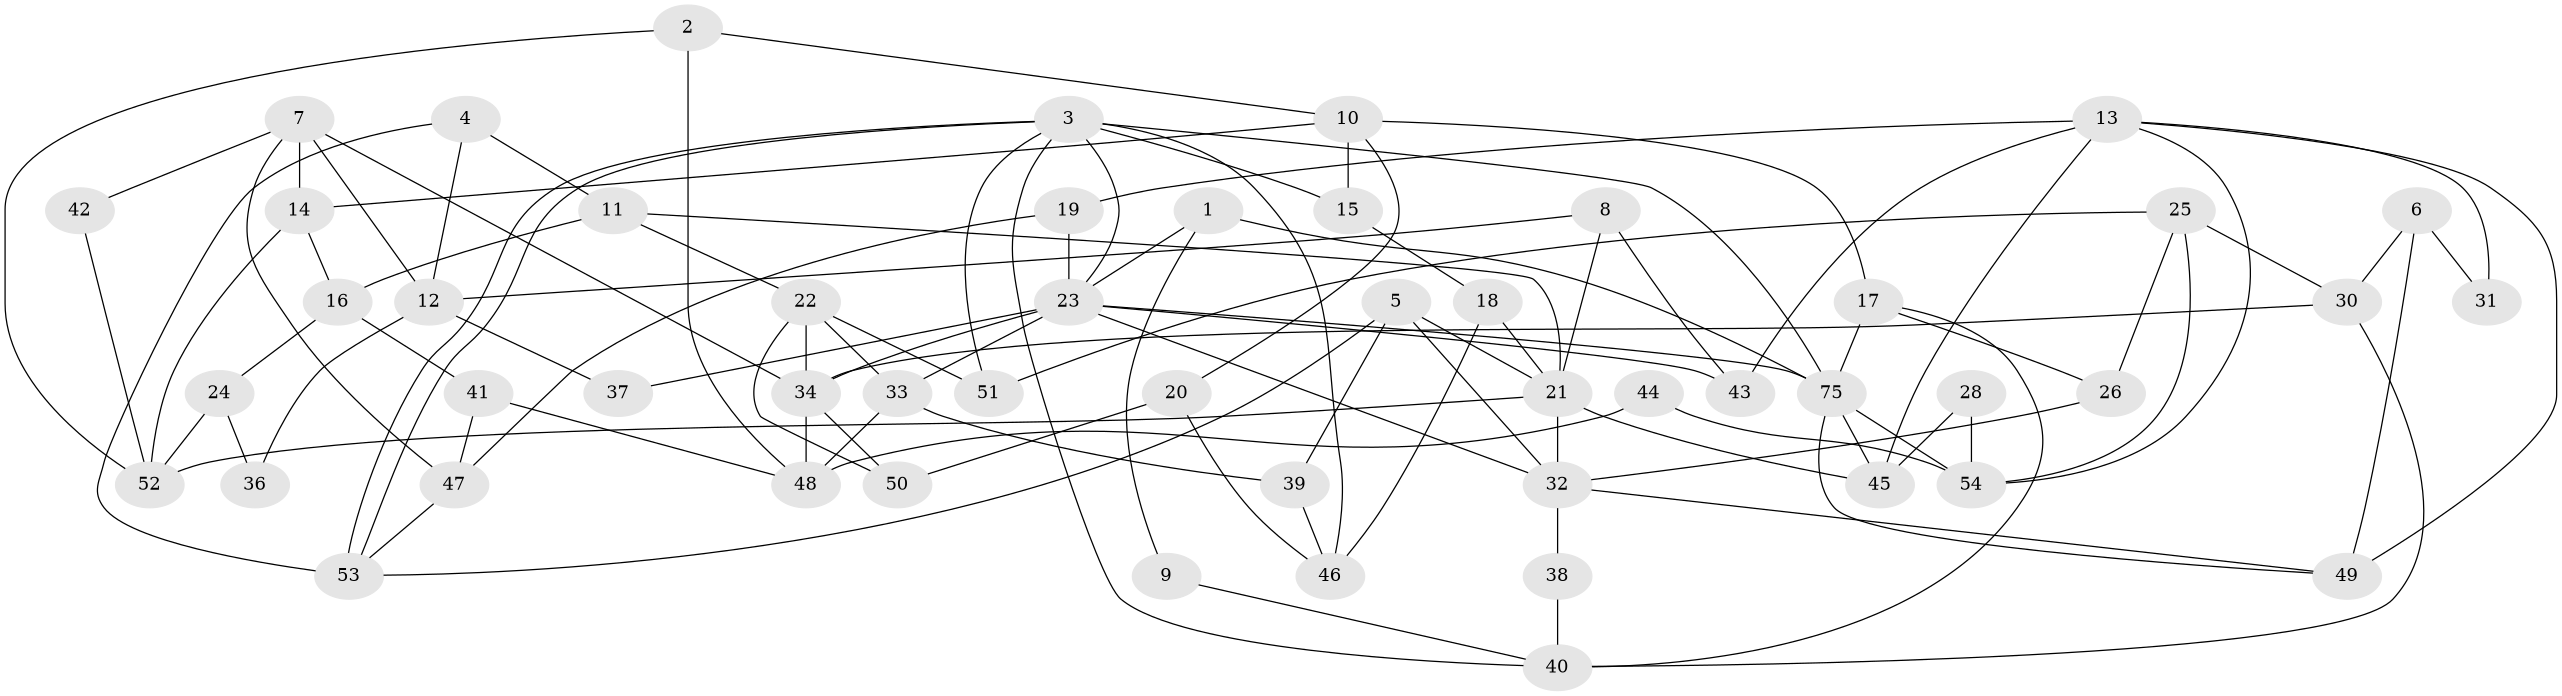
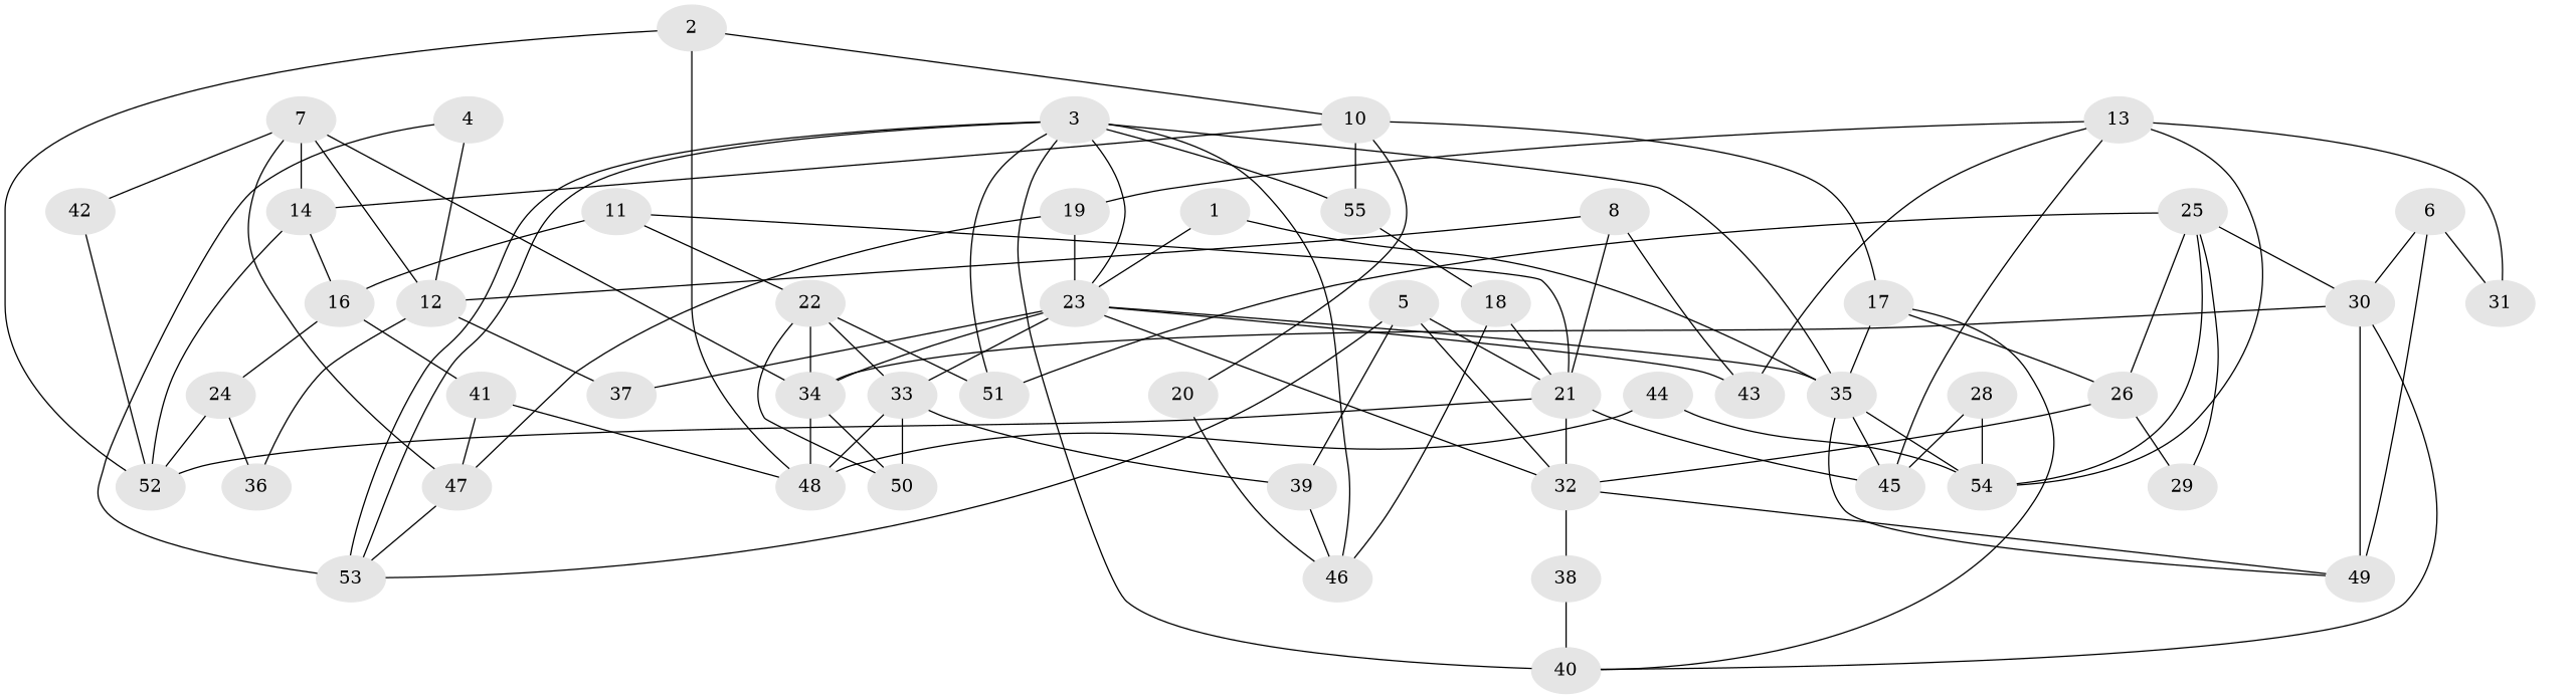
  graph {
    node [color=gray90 style=filled]
    1
-   9
    23
-   35 [label=75]
+   35
    40
    32
    34
    43
    37
    33
    49
    45
    54
    2
    10
    48
    52
-   15
+   15 [label=55]
    14
    17
    20
    3
    46
    51
    53
    18
    4
    11
    12
    21
    16
    22
    36
    5
    39
    38
    6
    30
    31
    7
    42
    47
    50
    8
    26
    24
    41
    13
    19
+   29
    25
    28
    44
-   1 -- 9
    1 -- 23
    1 -- 35
-   9 -- 40
    23 -- 35
    23 -- 32
    23 -- 34
    23 -- 43
    23 -- 37
    23 -- 33
    35 -- 49
    35 -- 45
    35 -- 54
    32 -- 49
    32 -- 38
    34 -- 48
    34 -- 50
    33 -- 48
    33 -- 39
    2 -- 10
    2 -- 48
    2 -- 52
    10 -- 15
    10 -- 14
    10 -- 17
    10 -- 20
    15 -- 18
    14 -- 52
    14 -- 16
    17 -- 35
    17 -- 40
    17 -- 26
    20 -- 46
-   20 -- 50
+   33 -- 50
    3 -- 23
    3 -- 35
    3 -- 40
    3 -- 15
    3 -- 46
    3 -- 51
    3 -- 53
    3 -- 53
    18 -- 46
    18 -- 21
    4 -- 53
-   4 -- 11
    4 -- 12
    11 -- 21
    11 -- 16
    11 -- 22
    12 -- 37
    12 -- 36
    21 -- 32
    21 -- 45
    21 -- 52
    16 -- 24
    16 -- 41
    22 -- 34
    22 -- 33
    22 -- 51
    22 -- 50
    5 -- 32
    5 -- 53
    5 -- 21
    5 -- 39
    39 -- 46
    38 -- 40
    6 -- 49
    6 -- 30
    6 -- 31
    30 -- 40
    30 -- 34
    7 -- 34
    7 -- 14
    7 -- 12
    7 -- 42
    7 -- 47
    42 -- 52
    47 -- 53
    8 -- 43
    8 -- 12
    8 -- 21
    26 -- 32
+   26 -- 29
    24 -- 52
    24 -- 36
    41 -- 48
    41 -- 47
    13 -- 43
-   13 -- 49
+   30 -- 49
    13 -- 45
    13 -- 54
    13 -- 31
    13 -- 19
    19 -- 23
    19 -- 47
    25 -- 54
    25 -- 51
    25 -- 30
    25 -- 26
+   25 -- 29
    28 -- 45
    28 -- 54
    44 -- 54
    44 -- 48
  }
